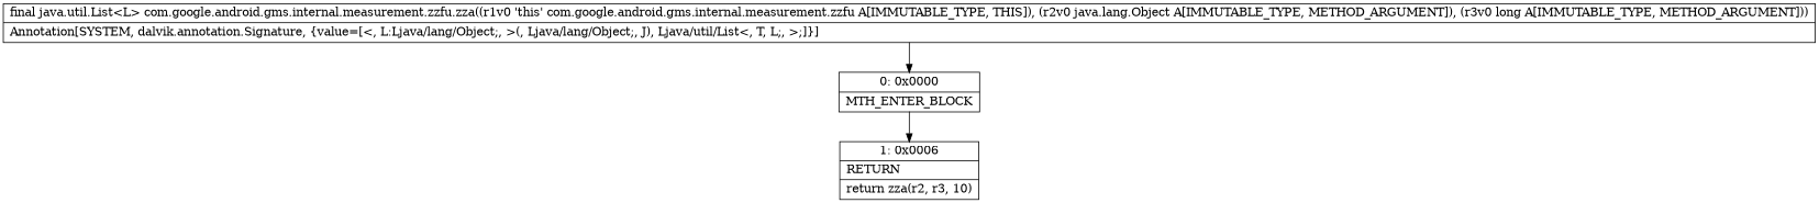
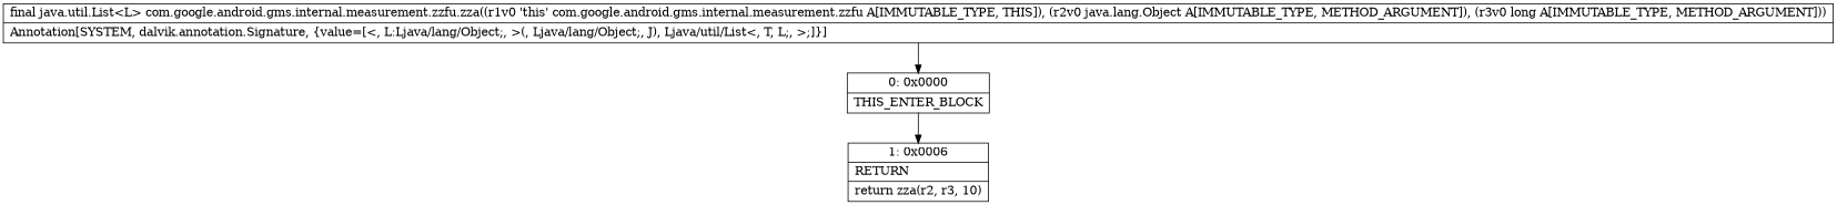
  digraph {
    node [shape=record]
-   n1 [label="{0\:\ 0x0000|MTH_ENTER_BLOCK\l}"]
+   n1 [label="{0\:\ 0x0000|THIS_ENTER_BLOCK\l}"]
    n2 [label="{1\:\ 0x0006|RETURN\l|return zza(r2, r3, 10)\l}"]
    n3 [label="{final java.util.List\<L\> com.google.android.gms.internal.measurement.zzfu.zza((r1v0 'this' com.google.android.gms.internal.measurement.zzfu A[IMMUTABLE_TYPE, THIS]), (r2v0 java.lang.Object A[IMMUTABLE_TYPE, METHOD_ARGUMENT]), (r3v0 long A[IMMUTABLE_TYPE, METHOD_ARGUMENT]))  | Annotation[SYSTEM, dalvik.annotation.Signature, \{value=[\<, L:Ljava\/lang\/Object;, \>(, Ljava\/lang\/Object;, J), Ljava\/util\/List\<, T, L;, \>;]\}]\l}"]
    n1 -> n2
    n3 -> n1
  }
